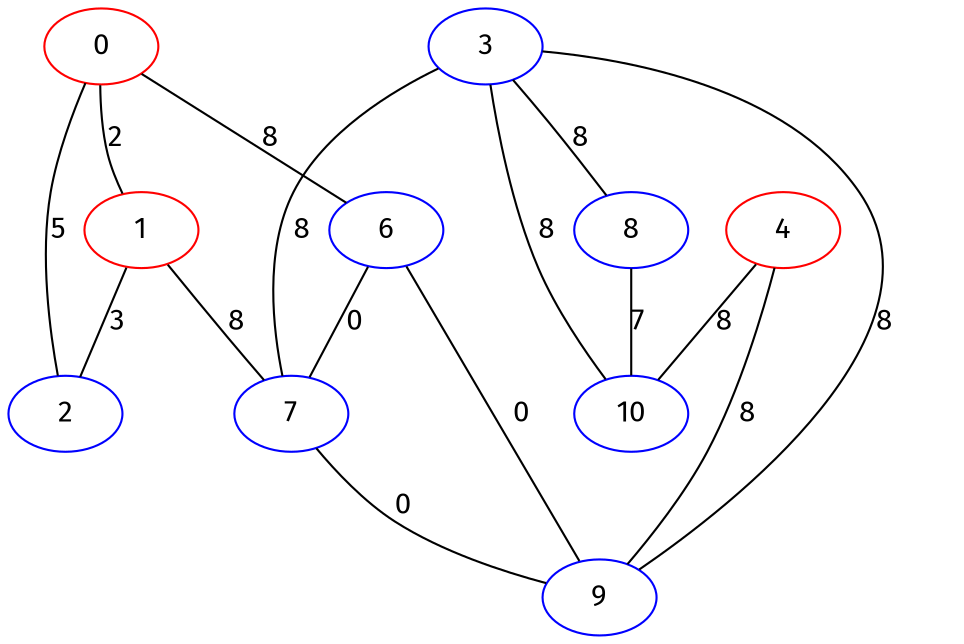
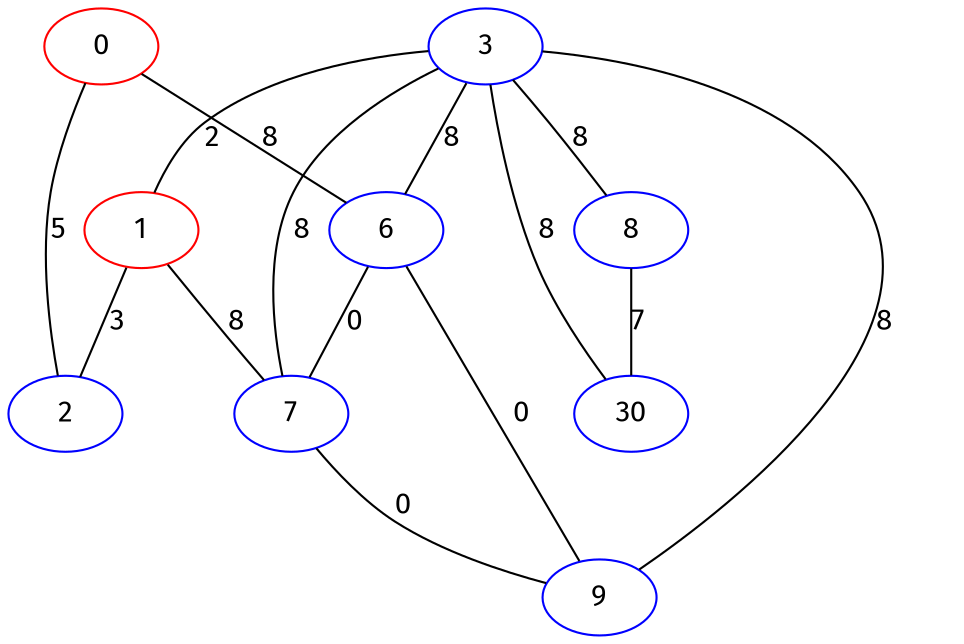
  graph {
    fontname="Fira Sans"
    node [color=blue fontname="Fira Sans" weight=1]
    edge [fontname="Fira Sans"]
    0 [color=red]
    1 [color=red]
    2
    6 [weight=3]
    7 [weight=3]
    9 [weight=3]
    8 [weight=3]
-   10 [weight=3]
+   10 [weight=3 label=30]
    3
-   4 [color=red]
-   0 -- 1 [label=2]
+   3 -- 1 [label=2]
    0 -- 2 [label=5]
    0 -- 6 [label=8]
    1 -- 2 [label=3]
    1 -- 7 [label=8]
    6 -- 7 [label=0]
    6 -- 9 [label=0]
    7 -- 9 [label=0]
    8 -- 10 [label=7]
+   3 -- 6 [label=8]
    3 -- 7 [label=8]
    3 -- 9 [label=8]
    3 -- 8 [label=8]
    3 -- 10 [label=8]
-   4 -- 9 [label=8]
-   4 -- 10 [label=8]
  }
